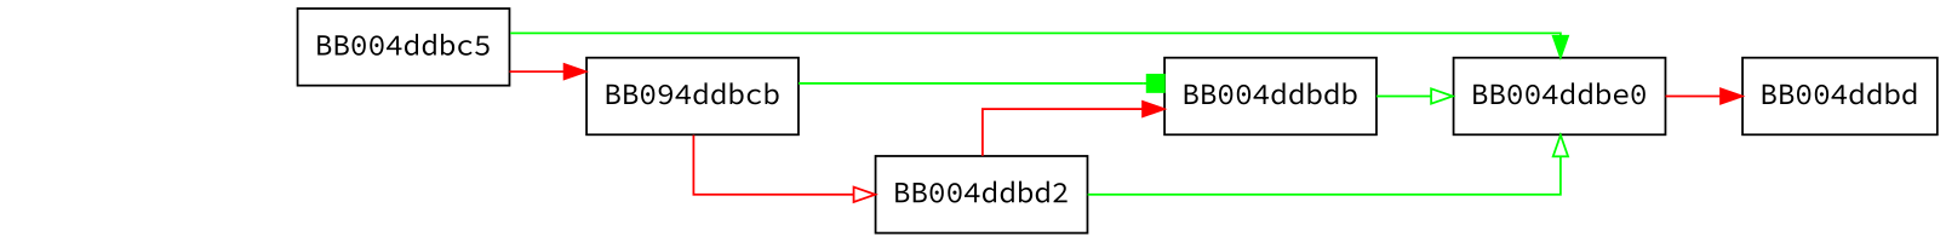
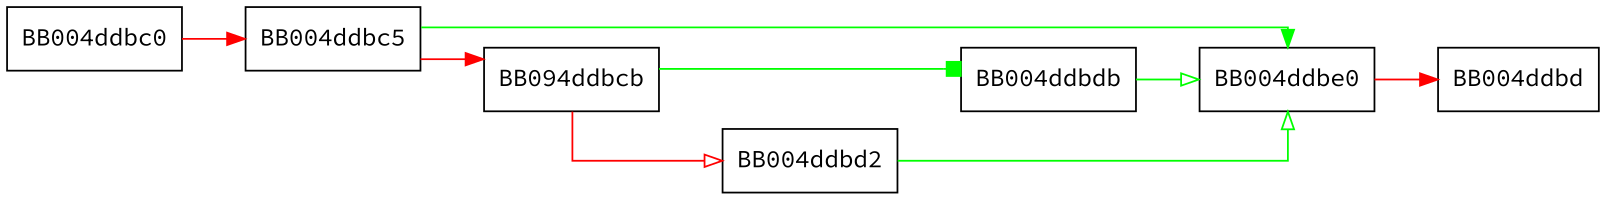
  digraph {
    fontname="Source Code Pro"
    rankdir=LR
    splines=ortho
    node [fontname="Source Code Pro" shape=box]
    edge [arrowhead=normal color=red fontname="Source Code Pro"]
+   BB004ddbc0
    BB004ddbc5
    BB004ddbe0
    n4 [label=BB094ddbcb]
    n5 [label=BB004ddbd]
    BB004ddbdb
    BB004ddbd2
+   BB004ddbc0 -> BB004ddbc5
    BB004ddbc5 -> BB004ddbe0 [color=green]
    BB004ddbc5 -> n4
    BB004ddbe0 -> n5
    n4 -> BB004ddbdb [arrowhead=box color=green]
    n4 -> BB004ddbd2 [arrowhead=onormal]
    BB004ddbdb -> BB004ddbe0 [arrowhead=onormal color=green]
    BB004ddbd2 -> BB004ddbe0 [arrowhead=onormal color=green]
-   BB004ddbd2 -> BB004ddbdb
  }
